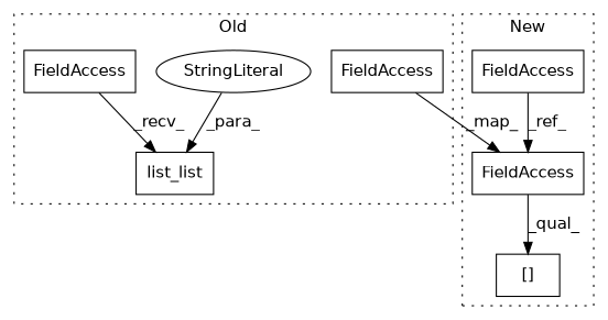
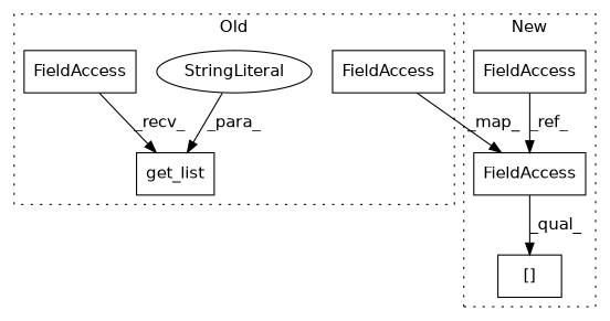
  digraph {
    fontname="DejaVu Sans"
    node [a=22 l=10 shape=box fontname="DejaVu Sans"]
    edge [fontname="DejaVu Sans"]
-   n1 [a=32 l="9,1" label=list_list s="1934,1947"]
+   n1 [a=32 l="9,1" label=get_list s="1934,1947"]
    n2 [a=45 l=4 label=StringLiteral s=1943 shape=ellipse]
    n3 [label=FieldAccess s=1923]
    n4 [label=FieldAccess s=1892]
    n5 [a=2 l="11,1" label="[]" s="1827,1844"]
    n6 [label=FieldAccess s=1784]
    n7 [label=FieldAccess s=1827]
    subgraph cluster_1 {
      label=Old
      style=dotted
      n1
      n2
      n3
      n4
    }
    subgraph cluster_2 {
      label=New
      style=dotted
      n5
      n6
      n7
    }
    n2 -> n1 [label=_para_]
    n3 -> n1 [label=_recv_]
    n4 -> n7 [label=_map_]
    n6 -> n7 [label=_ref_]
    n7 -> n5 [label=_qual_]
  }
